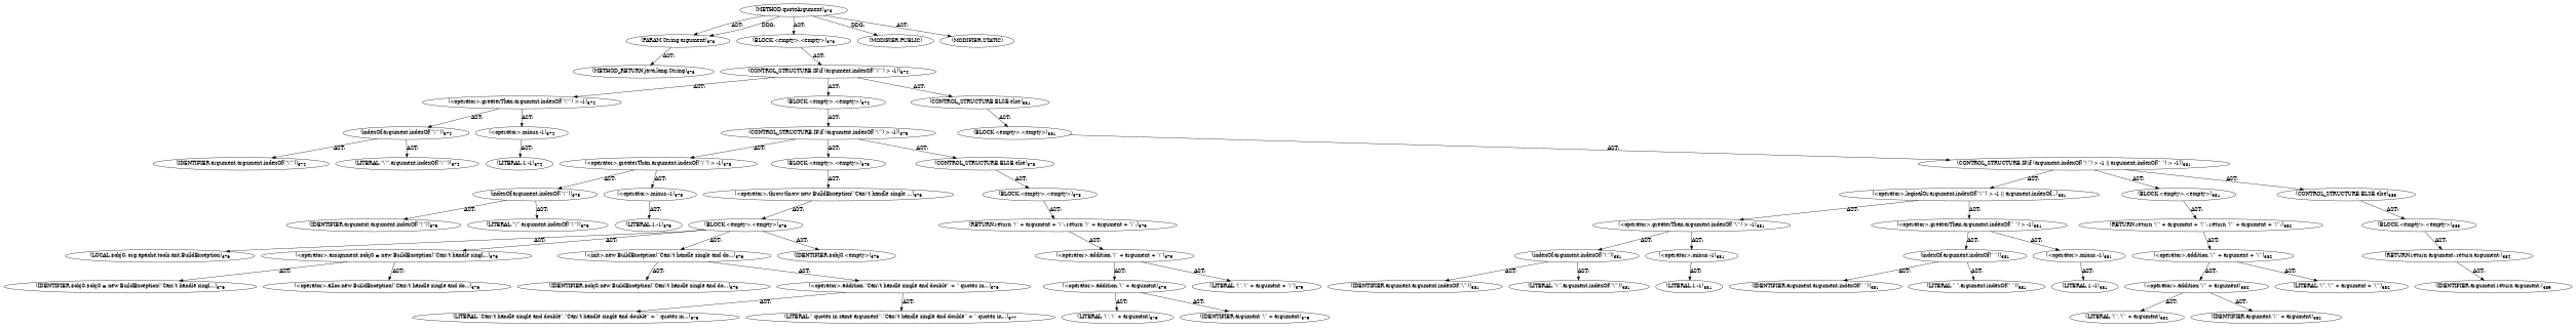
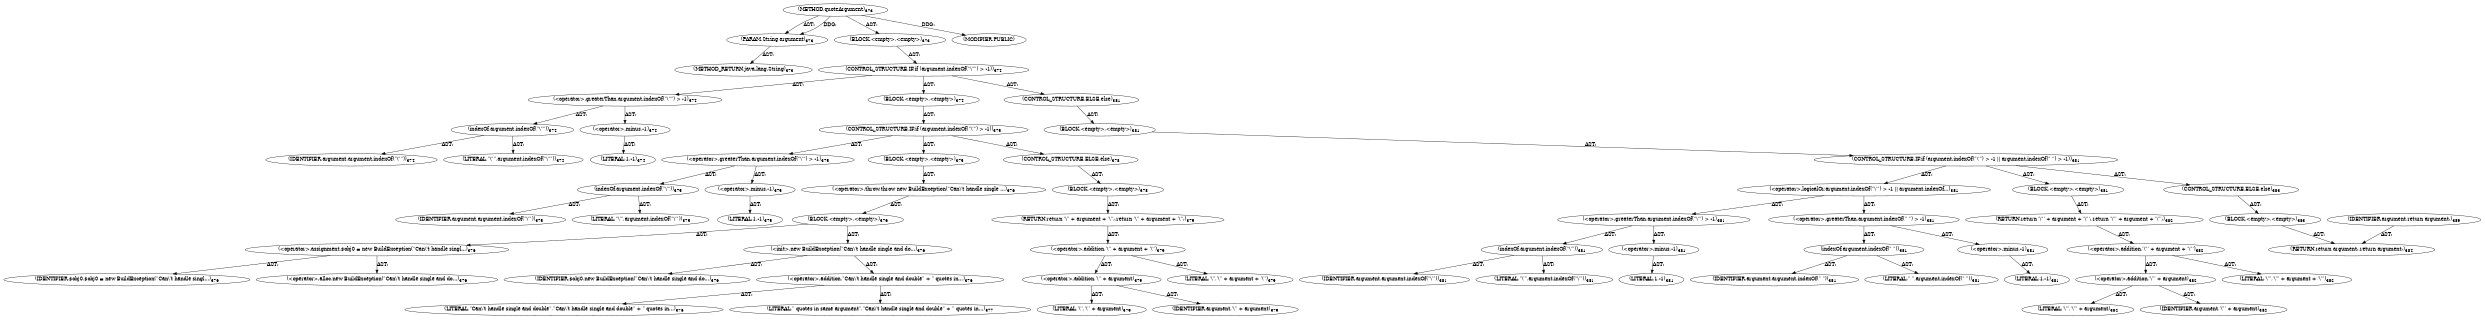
  digraph {
    n1 [label=<(METHOD,quoteArgument)<SUB>373</SUB>>]
    n2 [label=<(PARAM,String argument)<SUB>373</SUB>>]
    n3 [label=<(BLOCK,&lt;empty&gt;,&lt;empty&gt;)<SUB>373</SUB>>]
    n4 [label=<(MODIFIER,PUBLIC)>]
-   n5 [label=<(MODIFIER,STATIC)>]
    n6 [label=<(METHOD_RETURN,java.lang.String)<SUB>373</SUB>>]
    n7 [label=<(CONTROL_STRUCTURE,IF,if (argument.indexOf(&quot;\&quot;&quot;) &gt; -1))<SUB>374</SUB>>]
    n8 [label=<(&lt;operator&gt;.greaterThan,argument.indexOf(&quot;\&quot;&quot;) &gt; -1)<SUB>374</SUB>>]
    n9 [label=<(BLOCK,&lt;empty&gt;,&lt;empty&gt;)<SUB>374</SUB>>]
    n10 [label=<(CONTROL_STRUCTURE,ELSE,else)<SUB>381</SUB>>]
    n11 [label=<(indexOf,argument.indexOf(&quot;\&quot;&quot;))<SUB>374</SUB>>]
    n12 [label=<(&lt;operator&gt;.minus,-1)<SUB>374</SUB>>]
    n13 [label=<(CONTROL_STRUCTURE,IF,if (argument.indexOf(&quot;\'&quot;) &gt; -1))<SUB>375</SUB>>]
    n14 [label=<(BLOCK,&lt;empty&gt;,&lt;empty&gt;)<SUB>381</SUB>>]
    n15 [label=<(IDENTIFIER,argument,argument.indexOf(&quot;\&quot;&quot;))<SUB>374</SUB>>]
    n16 [label=<(LITERAL,&quot;\&quot;&quot;,argument.indexOf(&quot;\&quot;&quot;))<SUB>374</SUB>>]
    n17 [label=<(LITERAL,1,-1)<SUB>374</SUB>>]
    n18 [label=<(&lt;operator&gt;.greaterThan,argument.indexOf(&quot;\'&quot;) &gt; -1)<SUB>375</SUB>>]
    n19 [label=<(BLOCK,&lt;empty&gt;,&lt;empty&gt;)<SUB>375</SUB>>]
    n20 [label=<(CONTROL_STRUCTURE,ELSE,else)<SUB>378</SUB>>]
    n21 [label=<(indexOf,argument.indexOf(&quot;\'&quot;))<SUB>375</SUB>>]
    n22 [label=<(&lt;operator&gt;.minus,-1)<SUB>375</SUB>>]
    n23 [label=<(&lt;operator&gt;.throw,throw new BuildException(&quot;Can\'t handle single ...)<SUB>376</SUB>>]
    n24 [label=<(BLOCK,&lt;empty&gt;,&lt;empty&gt;)<SUB>378</SUB>>]
    n25 [label=<(IDENTIFIER,argument,argument.indexOf(&quot;\'&quot;))<SUB>375</SUB>>]
    n26 [label=<(LITERAL,&quot;\'&quot;,argument.indexOf(&quot;\'&quot;))<SUB>375</SUB>>]
    n27 [label=<(LITERAL,1,-1)<SUB>375</SUB>>]
    n28 [label=<(BLOCK,&lt;empty&gt;,&lt;empty&gt;)<SUB>376</SUB>>]
-   n29 [label=<(LOCAL,$obj0: org.apache.tools.ant.BuildException)<SUB>376</SUB>>]
    n30 [label=<(&lt;operator&gt;.assignment,$obj0 = new BuildException(&quot;Can\'t handle singl...)<SUB>376</SUB>>]
    n31 [label=<(&lt;init&gt;,new BuildException(&quot;Can\'t handle single and do...)<SUB>376</SUB>>]
-   n32 [label=<(IDENTIFIER,$obj0,&lt;empty&gt;)<SUB>376</SUB>>]
    n33 [label=<(IDENTIFIER,$obj0,$obj0 = new BuildException(&quot;Can\'t handle singl...)<SUB>376</SUB>>]
    n34 [label=<(&lt;operator&gt;.alloc,new BuildException(&quot;Can\'t handle single and do...)<SUB>376</SUB>>]
    n35 [label=<(IDENTIFIER,$obj0,new BuildException(&quot;Can\'t handle single and do...)<SUB>376</SUB>>]
    n36 [label=<(&lt;operator&gt;.addition,&quot;Can\'t handle single and double&quot; + &quot; quotes in...)<SUB>376</SUB>>]
    n37 [label=<(LITERAL,&quot;Can\'t handle single and double&quot;,&quot;Can\'t handle single and double&quot; + &quot; quotes in...)<SUB>376</SUB>>]
    n38 [label=<(LITERAL,&quot; quotes in same argument&quot;,&quot;Can\'t handle single and double&quot; + &quot; quotes in...)<SUB>377</SUB>>]
    n39 [label=<(RETURN,return '\'' + argument + '\'';,return '\'' + argument + '\'';)<SUB>379</SUB>>]
    n40 [label=<(&lt;operator&gt;.addition,'\'' + argument + '\'')<SUB>379</SUB>>]
    n41 [label=<(&lt;operator&gt;.addition,'\'' + argument)<SUB>379</SUB>>]
    n42 [label=<(LITERAL,'\'','\'' + argument + '\'')<SUB>379</SUB>>]
    n43 [label=<(LITERAL,'\'','\'' + argument)<SUB>379</SUB>>]
    n44 [label=<(IDENTIFIER,argument,'\'' + argument)<SUB>379</SUB>>]
    n45 [label=<(CONTROL_STRUCTURE,IF,if (argument.indexOf(&quot;\'&quot;) &gt; -1 || argument.indexOf(&quot; &quot;) &gt; -1))<SUB>381</SUB>>]
    n46 [label=<(&lt;operator&gt;.logicalOr,argument.indexOf(&quot;\'&quot;) &gt; -1 || argument.indexOf...)<SUB>381</SUB>>]
    n47 [label=<(BLOCK,&lt;empty&gt;,&lt;empty&gt;)<SUB>381</SUB>>]
    n48 [label=<(CONTROL_STRUCTURE,ELSE,else)<SUB>383</SUB>>]
    n49 [label=<(&lt;operator&gt;.greaterThan,argument.indexOf(&quot;\'&quot;) &gt; -1)<SUB>381</SUB>>]
    n50 [label=<(&lt;operator&gt;.greaterThan,argument.indexOf(&quot; &quot;) &gt; -1)<SUB>381</SUB>>]
    n51 [label=<(RETURN,return '\&quot;' + argument + '\&quot;';,return '\&quot;' + argument + '\&quot;';)<SUB>382</SUB>>]
    n52 [label=<(BLOCK,&lt;empty&gt;,&lt;empty&gt;)<SUB>383</SUB>>]
    n53 [label=<(indexOf,argument.indexOf(&quot;\'&quot;))<SUB>381</SUB>>]
    n54 [label=<(&lt;operator&gt;.minus,-1)<SUB>381</SUB>>]
    n55 [label=<(indexOf,argument.indexOf(&quot; &quot;))<SUB>381</SUB>>]
    n56 [label=<(&lt;operator&gt;.minus,-1)<SUB>381</SUB>>]
    n57 [label=<(IDENTIFIER,argument,argument.indexOf(&quot;\'&quot;))<SUB>381</SUB>>]
    n58 [label=<(LITERAL,&quot;\'&quot;,argument.indexOf(&quot;\'&quot;))<SUB>381</SUB>>]
    n59 [label=<(LITERAL,1,-1)<SUB>381</SUB>>]
    n60 [label=<(IDENTIFIER,argument,argument.indexOf(&quot; &quot;))<SUB>381</SUB>>]
    n61 [label=<(LITERAL,&quot; &quot;,argument.indexOf(&quot; &quot;))<SUB>381</SUB>>]
    n62 [label=<(LITERAL,1,-1)<SUB>381</SUB>>]
    n63 [label=<(&lt;operator&gt;.addition,'\&quot;' + argument + '\&quot;')<SUB>382</SUB>>]
    n64 [label=<(&lt;operator&gt;.addition,'\&quot;' + argument)<SUB>382</SUB>>]
    n65 [label=<(LITERAL,'\&quot;','\&quot;' + argument + '\&quot;')<SUB>382</SUB>>]
    n66 [label=<(LITERAL,'\&quot;','\&quot;' + argument)<SUB>382</SUB>>]
    n67 [label=<(IDENTIFIER,argument,'\&quot;' + argument)<SUB>382</SUB>>]
    n68 [label=<(RETURN,return argument;,return argument;)<SUB>384</SUB>>]
    n69 [label=<(IDENTIFIER,argument,return argument;)<SUB>389</SUB>>]
    n1 -> n2 [label="AST: "]
    n1 -> n2 [label="DDG: "]
    n1 -> n3 [label="AST: "]
    n1 -> n4 [label="DDG: "]
-   n1 -> n5 [label="AST: "]
    n2 -> n6 [label="AST: "]
    n3 -> n7 [label="AST: "]
    n7 -> n8 [label="AST: "]
    n7 -> n9 [label="AST: "]
    n7 -> n10 [label="AST: "]
    n8 -> n11 [label="AST: "]
    n8 -> n12 [label="AST: "]
    n9 -> n13 [label="AST: "]
    n10 -> n14 [label="AST: "]
    n11 -> n15 [label="AST: "]
    n11 -> n16 [label="AST: "]
    n12 -> n17 [label="AST: "]
    n13 -> n18 [label="AST: "]
    n13 -> n19 [label="AST: "]
    n13 -> n20 [label="AST: "]
    n14 -> n45 [label="AST: "]
    n18 -> n21 [label="AST: "]
    n18 -> n22 [label="AST: "]
    n19 -> n23 [label="AST: "]
    n20 -> n24 [label="AST: "]
    n21 -> n25 [label="AST: "]
    n21 -> n26 [label="AST: "]
    n22 -> n27 [label="AST: "]
    n23 -> n28 [label="AST: "]
    n24 -> n39 [label="AST: "]
-   n28 -> n29 [label="AST: "]
    n28 -> n30 [label="AST: "]
    n28 -> n31 [label="AST: "]
-   n28 -> n32 [label="AST: "]
    n30 -> n33 [label="AST: "]
    n30 -> n34 [label="AST: "]
    n31 -> n35 [label="AST: "]
    n31 -> n36 [label="AST: "]
    n36 -> n37 [label="AST: "]
    n36 -> n38 [label="AST: "]
    n39 -> n40 [label="AST: "]
    n40 -> n41 [label="AST: "]
    n40 -> n42 [label="AST: "]
    n41 -> n43 [label="AST: "]
    n41 -> n44 [label="AST: "]
    n45 -> n46 [label="AST: "]
    n45 -> n47 [label="AST: "]
    n45 -> n48 [label="AST: "]
    n46 -> n49 [label="AST: "]
    n46 -> n50 [label="AST: "]
    n47 -> n51 [label="AST: "]
    n48 -> n52 [label="AST: "]
    n49 -> n53 [label="AST: "]
    n49 -> n54 [label="AST: "]
    n50 -> n55 [label="AST: "]
    n50 -> n56 [label="AST: "]
    n51 -> n63 [label="AST: "]
    n52 -> n68 [label="AST: "]
    n53 -> n57 [label="AST: "]
    n53 -> n58 [label="AST: "]
    n54 -> n59 [label="AST: "]
    n55 -> n60 [label="AST: "]
    n55 -> n61 [label="AST: "]
    n56 -> n62 [label="AST: "]
    n63 -> n64 [label="AST: "]
    n63 -> n65 [label="AST: "]
    n64 -> n66 [label="AST: "]
    n64 -> n67 [label="AST: "]
-   n68 -> n69 [label="AST: "]
+   n69 -> n68 [label="AST: "]
  }
